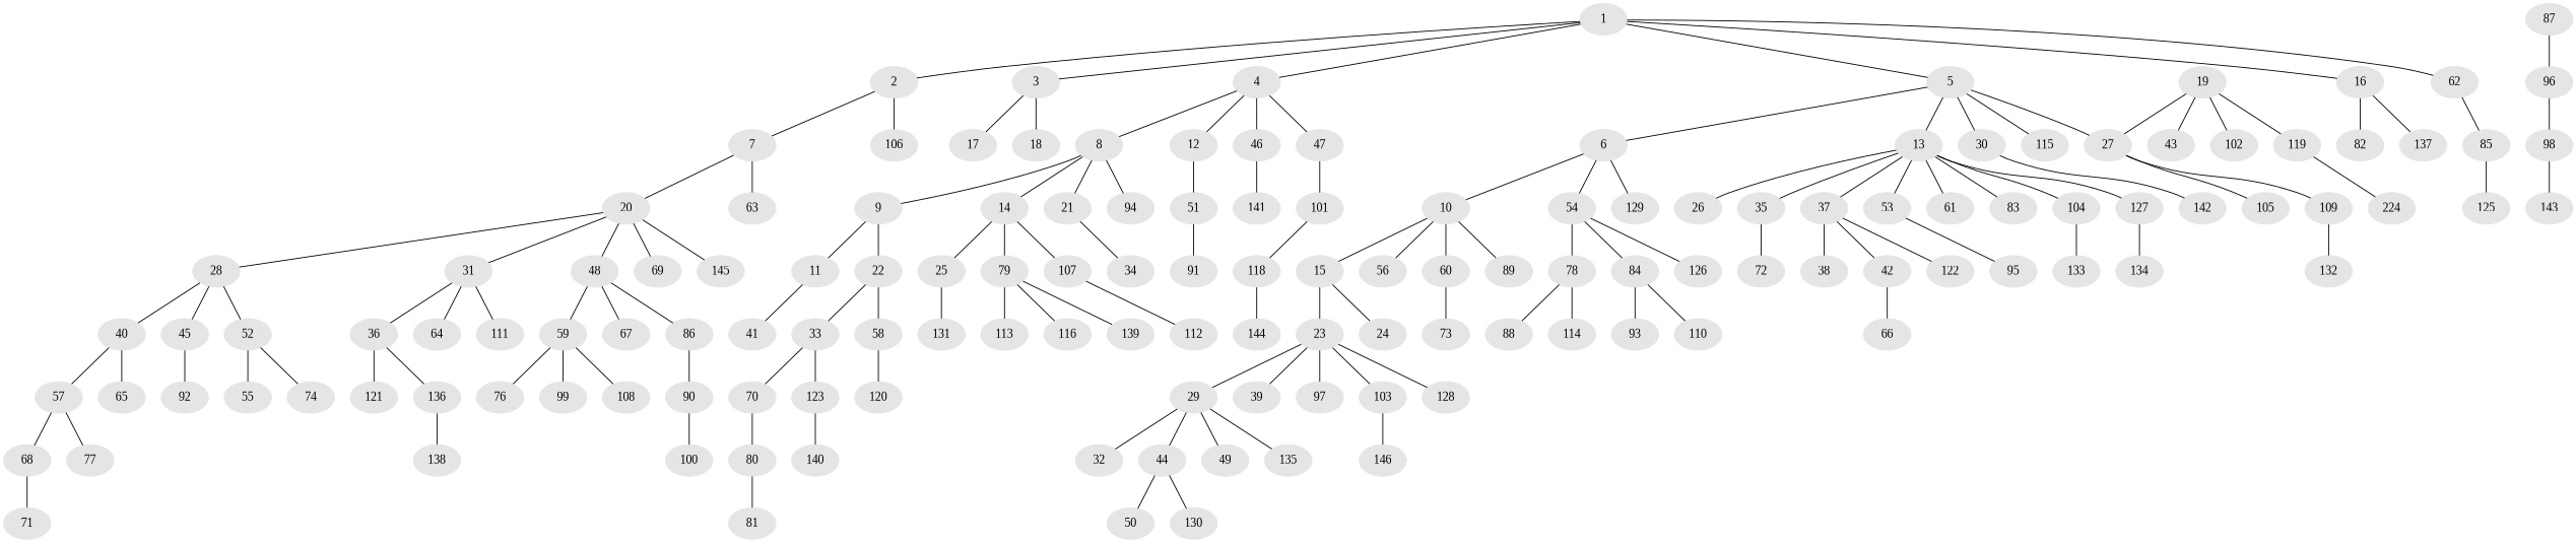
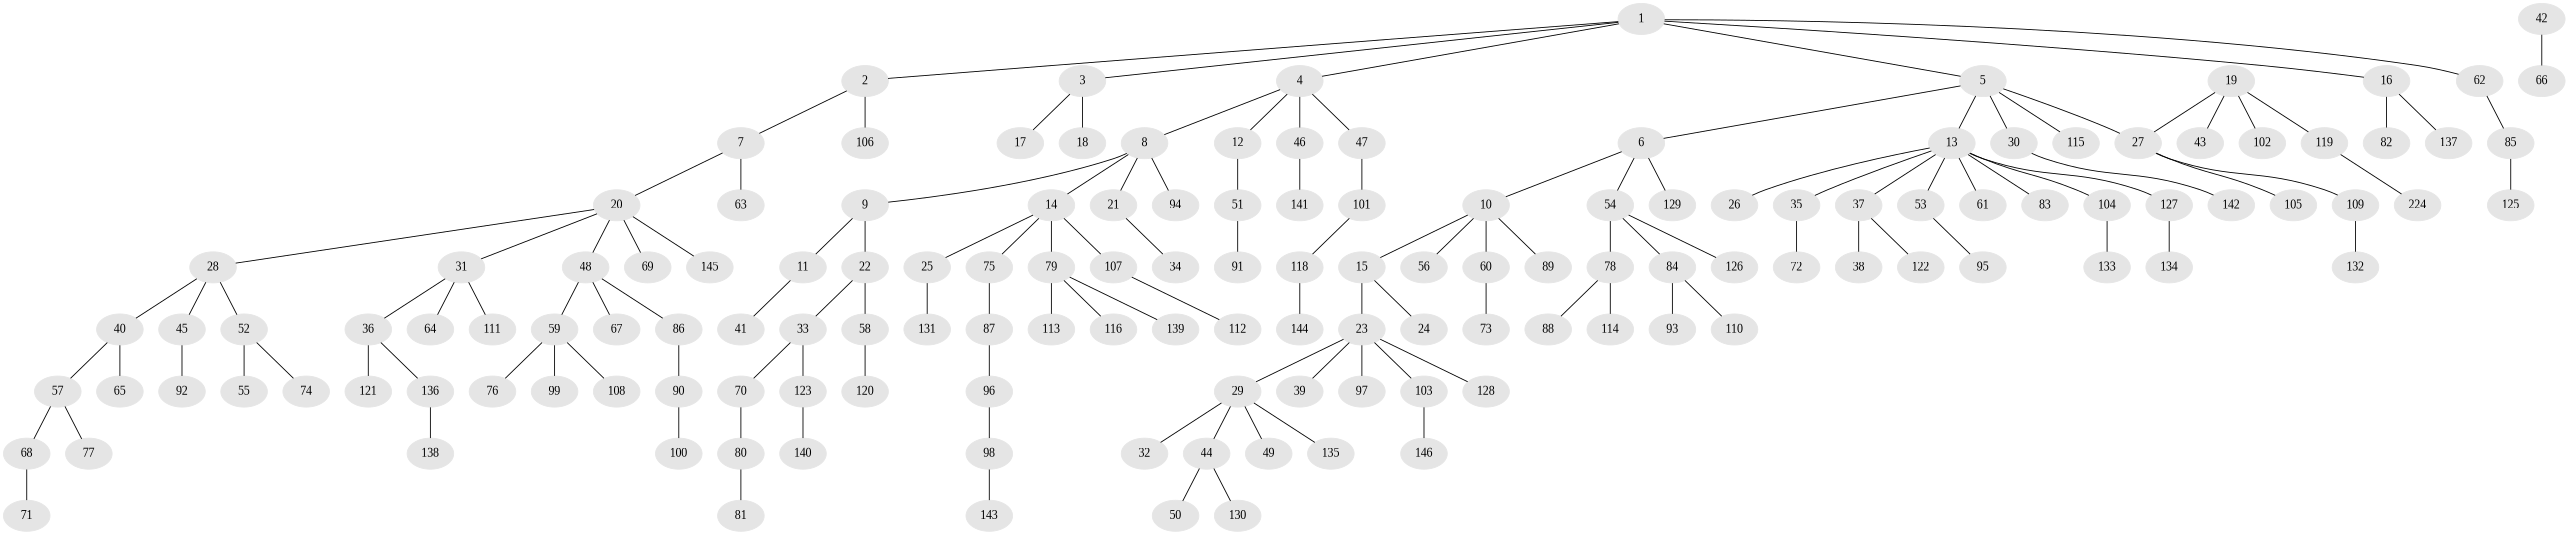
  graph {
    fontname="Liberation Serif"
    node [color=gray90 fontname="Liberation Serif" style=filled]
    edge [fontname="Liberation Serif"]
    1
    2
    3
    4
    5
    16
    62
    7
    106
    17
    18
    8
    12
    46
    47
    6
    13
    30
    115
    27
    82
    137
    85
    20
    63
    9
    14
    21
    94
    51
    141
    101
    10
    54
    129
    26
    35
    37
    53
    61
    83
    104
    127
    19
    43
    102
    119
    142
    15
    56
    60
    89
    78
    84
    126
    28
    31
    48
    69
    145
    11
    22
    25
+   75
    79
    107
    34
    41
    33
    58
    23
    24
    73
    91
    72
    38
    42
    122
    95
    133
    134
    131
    87
    113
    116
    139
    112
    29
    39
    97
    103
    128
    105
    109
    n95 [label=224]
    40
    45
    52
    36
    64
    111
    59
    67
    86
    70
    123
    120
    32
    44
    49
    135
    146
    132
    57
    65
    92
    55
    74
    50
    130
    121
    136
    80
    140
    138
    66
    68
    77
    118
    76
    99
    108
    90
    88
    114
    93
    110
    71
    125
    81
    96
    100
    98
    143
    144
    1 -- 2
    1 -- 3
    1 -- 4
    1 -- 5
    1 -- 16
    1 -- 62
    2 -- 7
    2 -- 106
    3 -- 17
    3 -- 18
    4 -- 8
    4 -- 12
    4 -- 46
    4 -- 47
    5 -- 6
    5 -- 13
    5 -- 30
    5 -- 115
    5 -- 27
    16 -- 82
    16 -- 137
    62 -- 85
    7 -- 20
    7 -- 63
    8 -- 9
    8 -- 14
    8 -- 21
    8 -- 94
    12 -- 51
    46 -- 141
    47 -- 101
    6 -- 10
    6 -- 54
    6 -- 129
    13 -- 26
    13 -- 35
    13 -- 37
    13 -- 53
    13 -- 61
    13 -- 83
    13 -- 104
    13 -- 127
    30 -- 142
    27 -- 105
    27 -- 109
    85 -- 125
    20 -- 28
    20 -- 31
    20 -- 48
    20 -- 69
    20 -- 145
    9 -- 11
    9 -- 22
    14 -- 25
+   14 -- 75
    14 -- 79
    14 -- 107
    21 -- 34
    51 -- 91
    101 -- 118
    10 -- 15
    10 -- 56
    10 -- 60
    10 -- 89
    54 -- 78
    54 -- 84
    54 -- 126
    35 -- 72
    37 -- 38
-   37 -- 42
    37 -- 122
    53 -- 95
    104 -- 133
    127 -- 134
    19 -- 27
    19 -- 43
    19 -- 102
    19 -- 119
    119 -- n95
    15 -- 23
    15 -- 24
    60 -- 73
    78 -- 88
    78 -- 114
    84 -- 93
    84 -- 110
    28 -- 40
    28 -- 45
    28 -- 52
    31 -- 36
    31 -- 64
    31 -- 111
    48 -- 59
    48 -- 67
    48 -- 86
    11 -- 41
    22 -- 33
    22 -- 58
    25 -- 131
+   75 -- 87
    79 -- 113
    79 -- 116
    79 -- 139
    107 -- 112
    33 -- 70
    33 -- 123
    58 -- 120
    23 -- 29
    23 -- 39
    23 -- 97
    23 -- 103
    23 -- 128
    42 -- 66
    87 -- 96
    29 -- 32
    29 -- 44
    29 -- 49
    29 -- 135
    103 -- 146
    109 -- 132
    40 -- 57
    40 -- 65
    45 -- 92
    52 -- 55
    52 -- 74
    36 -- 121
    36 -- 136
    59 -- 76
    59 -- 99
    59 -- 108
    86 -- 90
    70 -- 80
    123 -- 140
    44 -- 50
    44 -- 130
    57 -- 68
    57 -- 77
    136 -- 138
    80 -- 81
    68 -- 71
    118 -- 144
    90 -- 100
    96 -- 98
    98 -- 143
  }
